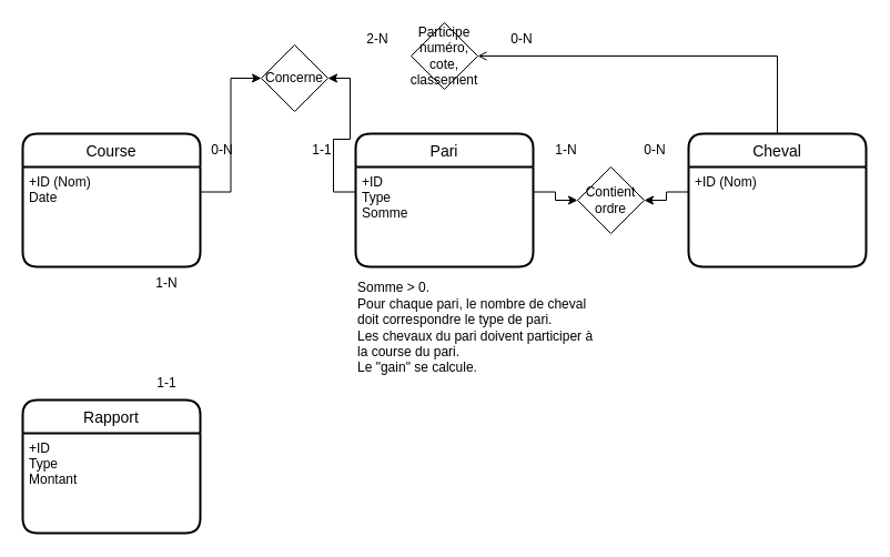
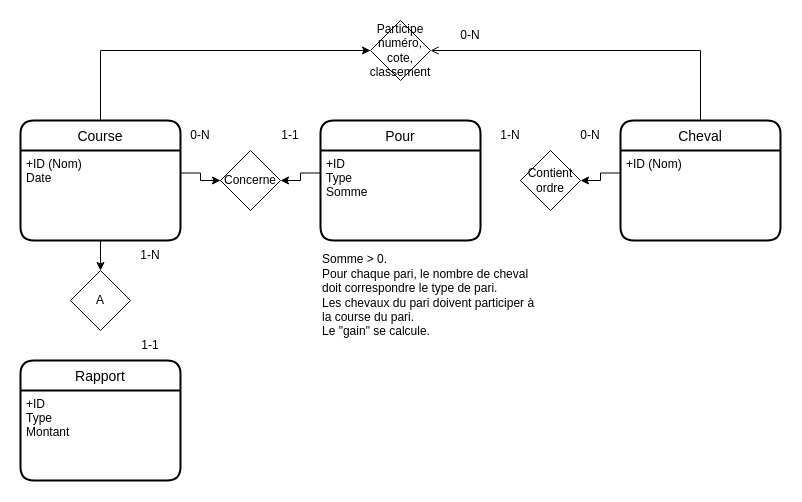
  <mxCell id="0" />
  <mxCell id="1" parent="0" />
- <mxCell id="2" value="Pari" style="swimlane;childLayout=stackLayout;horizontal=1;startSize=30;horizontalStack=0;rounded=1;fontSize=14;fontStyle=0;strokeWidth=2;resizeParent=0;resizeLast=1;shadow=0;dashed=0;align=center;" parent="1" vertex="1"><mxGeometry x="320" y="120" width="160" height="120" as="geometry" /></mxCell>
+ <mxCell id="2" value="Pour" style="swimlane;childLayout=stackLayout;horizontal=1;startSize=30;horizontalStack=0;rounded=1;fontSize=14;fontStyle=0;strokeWidth=2;resizeParent=0;resizeLast=1;shadow=0;dashed=0;align=center;" parent="1" vertex="1"><mxGeometry x="320" y="120" width="160" height="120" as="geometry" /></mxCell>
  <mxCell id="3" value="+ID&#10;Type&#10;Somme" style="align=left;strokeColor=none;fillColor=none;spacingLeft=4;fontSize=12;verticalAlign=top;resizable=0;rotatable=0;part=1;" parent="2" vertex="1"><mxGeometry y="30" width="160" height="90" as="geometry" /></mxCell>
+ <mxCell id="4" style="edgeStyle=orthogonalEdgeStyle;rounded=0;orthogonalLoop=1;jettySize=auto;html=1;exitX=0.5;exitY=0;exitDx=0;exitDy=0;entryX=0;entryY=0.5;entryDx=0;entryDy=0;" parent="1" source="5" target="16" edge="1"><mxGeometry relative="1" as="geometry" /></mxCell>
  <mxCell id="5" value="Course" style="swimlane;childLayout=stackLayout;horizontal=1;startSize=30;horizontalStack=0;rounded=1;fontSize=14;fontStyle=0;strokeWidth=2;resizeParent=0;resizeLast=1;shadow=0;dashed=0;align=center;" parent="1" vertex="1"><mxGeometry x="20" y="120" width="160" height="120" as="geometry" /></mxCell>
  <mxCell id="6" value="+ID (Nom)&#10;Date&#10;" style="align=left;strokeColor=none;fillColor=none;spacingLeft=4;fontSize=12;verticalAlign=top;resizable=0;rotatable=0;part=1;" parent="5" vertex="1"><mxGeometry y="30" width="160" height="90" as="geometry" /></mxCell>
  <mxCell id="7" value="Rapport" style="swimlane;childLayout=stackLayout;horizontal=1;startSize=30;horizontalStack=0;rounded=1;fontSize=14;fontStyle=0;strokeWidth=2;resizeParent=0;resizeLast=1;shadow=0;dashed=0;align=center;" parent="1" vertex="1"><mxGeometry x="20" y="360" width="160" height="120" as="geometry" /></mxCell>
  <mxCell id="8" value="+ID&#10;Type&#10;Montant" style="align=left;strokeColor=none;fillColor=none;spacingLeft=4;fontSize=12;verticalAlign=top;resizable=0;rotatable=0;part=1;" parent="7" vertex="1"><mxGeometry y="30" width="160" height="90" as="geometry" /></mxCell>
  <mxCell id="9" style="edgeStyle=orthogonalEdgeStyle;rounded=0;orthogonalLoop=1;jettySize=auto;html=1;exitX=0.5;exitY=0;exitDx=0;exitDy=0;entryX=1;entryY=0.5;entryDx=0;entryDy=0;endArrow=open;" parent="1" source="10" target="16" edge="1"><mxGeometry relative="1" as="geometry" /></mxCell>
  <mxCell id="10" value="Cheval" style="swimlane;childLayout=stackLayout;horizontal=1;startSize=30;horizontalStack=0;rounded=1;fontSize=14;fontStyle=0;strokeWidth=2;resizeParent=0;resizeLast=1;shadow=0;dashed=0;align=center;" parent="1" vertex="1"><mxGeometry x="620" y="120" width="160" height="120" as="geometry" /></mxCell>
  <mxCell id="11" value="+ID (Nom)" style="align=left;strokeColor=none;fillColor=none;spacingLeft=4;fontSize=12;verticalAlign=top;resizable=0;rotatable=0;part=1;" parent="10" vertex="1"><mxGeometry y="30" width="160" height="90" as="geometry" /></mxCell>
- <mxCell id="12" value="Concerne" style="shape=rhombus;perimeter=rhombusPerimeter;whiteSpace=wrap;html=1;align=center;" parent="1" vertex="1"><mxGeometry x="235" y="40" width="60" height="60" as="geometry" /></mxCell>
+ <mxCell id="12" value="Concerne" style="shape=rhombus;perimeter=rhombusPerimeter;whiteSpace=wrap;html=1;align=center;" parent="1" vertex="1"><mxGeometry x="220" y="150" width="60" height="60" as="geometry" /></mxCell>
  <mxCell id="13" style="edgeStyle=orthogonalEdgeStyle;rounded=0;orthogonalLoop=1;jettySize=auto;html=1;exitX=1;exitY=0.25;exitDx=0;exitDy=0;entryX=0;entryY=0.5;entryDx=0;entryDy=0;" parent="1" source="6" target="12" edge="1"><mxGeometry relative="1" as="geometry" /></mxCell>
  <mxCell id="14" style="edgeStyle=orthogonalEdgeStyle;rounded=0;orthogonalLoop=1;jettySize=auto;html=1;exitX=0;exitY=0.25;exitDx=0;exitDy=0;entryX=1;entryY=0.5;entryDx=0;entryDy=0;" parent="1" source="3" target="12" edge="1"><mxGeometry relative="1" as="geometry" /></mxCell>
  <mxCell id="15" value="Contient&lt;br&gt;ordre" style="shape=rhombus;perimeter=rhombusPerimeter;whiteSpace=wrap;html=1;align=center;" parent="1" vertex="1"><mxGeometry x="520" y="150" width="60" height="60" as="geometry" /></mxCell>
  <mxCell id="16" value="Participe&lt;br&gt;numéro, cote,&lt;br&gt;classement" style="shape=rhombus;perimeter=rhombusPerimeter;whiteSpace=wrap;html=1;align=center;" parent="1" vertex="1"><mxGeometry x="370" y="20" width="60" height="60" as="geometry" /></mxCell>
- <mxCell id="17" style="edgeStyle=orthogonalEdgeStyle;rounded=0;orthogonalLoop=1;jettySize=auto;html=1;exitX=1;exitY=0.25;exitDx=0;exitDy=0;entryX=0;entryY=0.5;entryDx=0;entryDy=0;" parent="1" source="3" target="15" edge="1"><mxGeometry relative="1" as="geometry" /></mxCell>
  <mxCell id="18" style="edgeStyle=orthogonalEdgeStyle;rounded=0;orthogonalLoop=1;jettySize=auto;html=1;exitX=0;exitY=0.25;exitDx=0;exitDy=0;entryX=1;entryY=0.5;entryDx=0;entryDy=0;" parent="1" source="11" target="15" edge="1"><mxGeometry relative="1" as="geometry" /></mxCell>
+ <mxCell id="19" value="A" style="shape=rhombus;perimeter=rhombusPerimeter;whiteSpace=wrap;html=1;align=center;" parent="1" vertex="1"><mxGeometry x="70" y="270" width="60" height="60" as="geometry" /></mxCell>
  <mxCell id="20" value="0-N" style="text;html=1;strokeColor=none;fillColor=none;align=center;verticalAlign=middle;whiteSpace=wrap;rounded=0;" parent="1" vertex="1"><mxGeometry x="170" y="120" width="60" height="30" as="geometry" /></mxCell>
  <mxCell id="21" value="1-1" style="text;html=1;strokeColor=none;fillColor=none;align=center;verticalAlign=middle;whiteSpace=wrap;rounded=0;" parent="1" vertex="1"><mxGeometry x="260" y="120" width="60" height="30" as="geometry" /></mxCell>
  <mxCell id="22" value="1-N" style="text;html=1;strokeColor=none;fillColor=none;align=center;verticalAlign=middle;whiteSpace=wrap;rounded=0;" parent="1" vertex="1"><mxGeometry x="480" y="120" width="60" height="30" as="geometry" /></mxCell>
  <mxCell id="23" value="0-N" style="text;html=1;strokeColor=none;fillColor=none;align=center;verticalAlign=middle;whiteSpace=wrap;rounded=0;" parent="1" vertex="1"><mxGeometry x="560" y="120" width="60" height="30" as="geometry" /></mxCell>
  <mxCell id="24" value="1-N" style="text;html=1;strokeColor=none;fillColor=none;align=center;verticalAlign=middle;whiteSpace=wrap;rounded=0;" parent="1" vertex="1"><mxGeometry x="120" y="240" width="60" height="30" as="geometry" /></mxCell>
- <mxCell id="25" value="2-N" style="text;html=1;strokeColor=none;fillColor=none;align=center;verticalAlign=middle;whiteSpace=wrap;rounded=0;" parent="1" vertex="1"><mxGeometry x="310" y="20" width="60" height="30" as="geometry" /></mxCell>
  <mxCell id="26" value="0-N" style="text;html=1;strokeColor=none;fillColor=none;align=center;verticalAlign=middle;whiteSpace=wrap;rounded=0;" parent="1" vertex="1"><mxGeometry x="440" y="20" width="60" height="30" as="geometry" /></mxCell>
+ <mxCell id="27" style="edgeStyle=orthogonalEdgeStyle;rounded=0;orthogonalLoop=1;jettySize=auto;html=1;exitX=0.5;exitY=1;exitDx=0;exitDy=0;entryX=0.5;entryY=0;entryDx=0;entryDy=0;" edge="1" parent="1" source="6" target="19"><mxGeometry relative="1" as="geometry" /></mxCell>
  <mxCell id="28" value="1-1" style="text;html=1;strokeColor=none;fillColor=none;align=center;verticalAlign=middle;whiteSpace=wrap;rounded=0;" vertex="1" parent="1"><mxGeometry x="120" y="330" width="60" height="30" as="geometry" /></mxCell>
  <mxCell id="29" value="Somme &amp;gt; 0.&lt;br&gt;Pour chaque pari, le nombre de cheval doit correspondre le type de pari.&lt;br&gt;Les chevaux du pari doivent participer à la course du pari.&lt;br&gt;Le &quot;gain&quot; se calcule." style="text;html=1;strokeColor=none;fillColor=none;align=left;verticalAlign=middle;whiteSpace=wrap;rounded=0;" vertex="1" parent="1"><mxGeometry x="320" y="280" width="220" height="30" as="geometry" /></mxCell>
